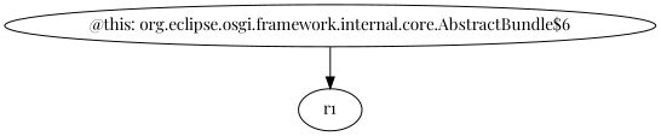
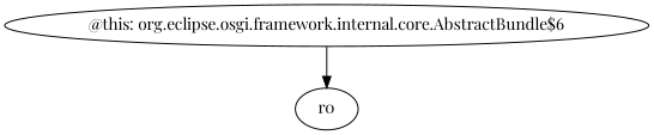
  digraph {
    fontname="Playfair Display"
    node [fontname="Playfair Display"]
    n1 [label="@this: org.eclipse.osgi.framework.internal.core.AbstractBundle$6"]
-   n2 [label=r1]
+   n2 [label=r0]
    n1 -> n2 [fontname="Playfair Display"]
  }
